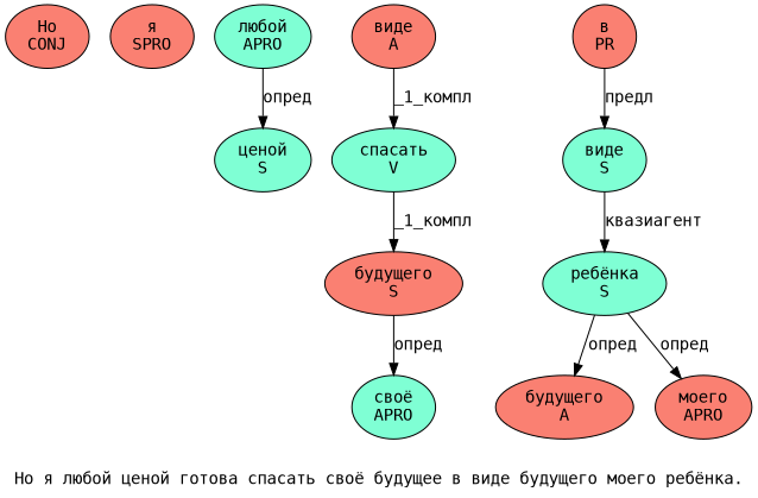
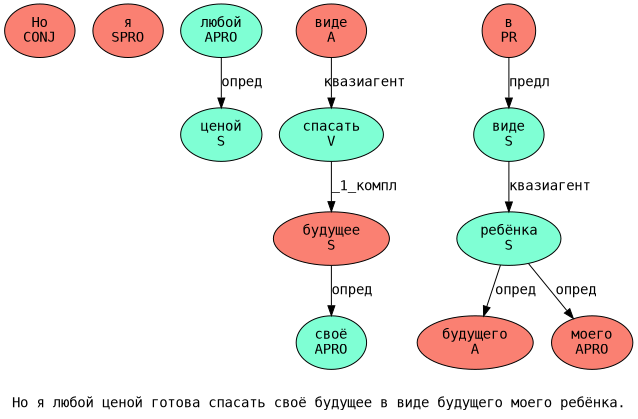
  digraph {
    fontname="DejaVu Sans Mono"
    label="Но я любой ценой готова спасать своё будущее в виде будущего моего ребёнка."
    node [fillcolor=salmon fontname="DejaVu Sans Mono" penwidth=1 shape=ellipse style=filled]
    edge [fontname="DejaVu Sans Mono"]
    n1 [label="Но\nCONJ"]
    n2 [label="я\nSPRO"]
    n3 [fillcolor=aquamarine label="любой\nAPRO"]
    n4 [fillcolor=aquamarine label="ценой\nS"]
    n5 [label="виде\nA"]
    n6 [fillcolor=aquamarine label="спасать\nV"]
-   n7 [label="будущего\nS"]
+   n7 [label="будущее\nS"]
    n8 [fillcolor=aquamarine label="своё\nAPRO"]
    n9 [label="в\nPR"]
    n10 [fillcolor=aquamarine label="виде\nS"]
    n11 [fillcolor=aquamarine label="ребёнка\nS"]
    n12 [label="будущего\nA"]
    n13 [label="моего\nAPRO"]
    n3 -> n4 [label="опред"]
-   n5 -> n6 [label="_1_компл"]
+   n5 -> n6 [label="квазиагент"]
    n6 -> n7 [label="_1_компл"]
    n7 -> n8 [label="опред"]
    n9 -> n10 [label="предл"]
    n10 -> n11 [label="квазиагент"]
    n11 -> n12 [label="опред"]
    n11 -> n13 [label="опред"]
  }
